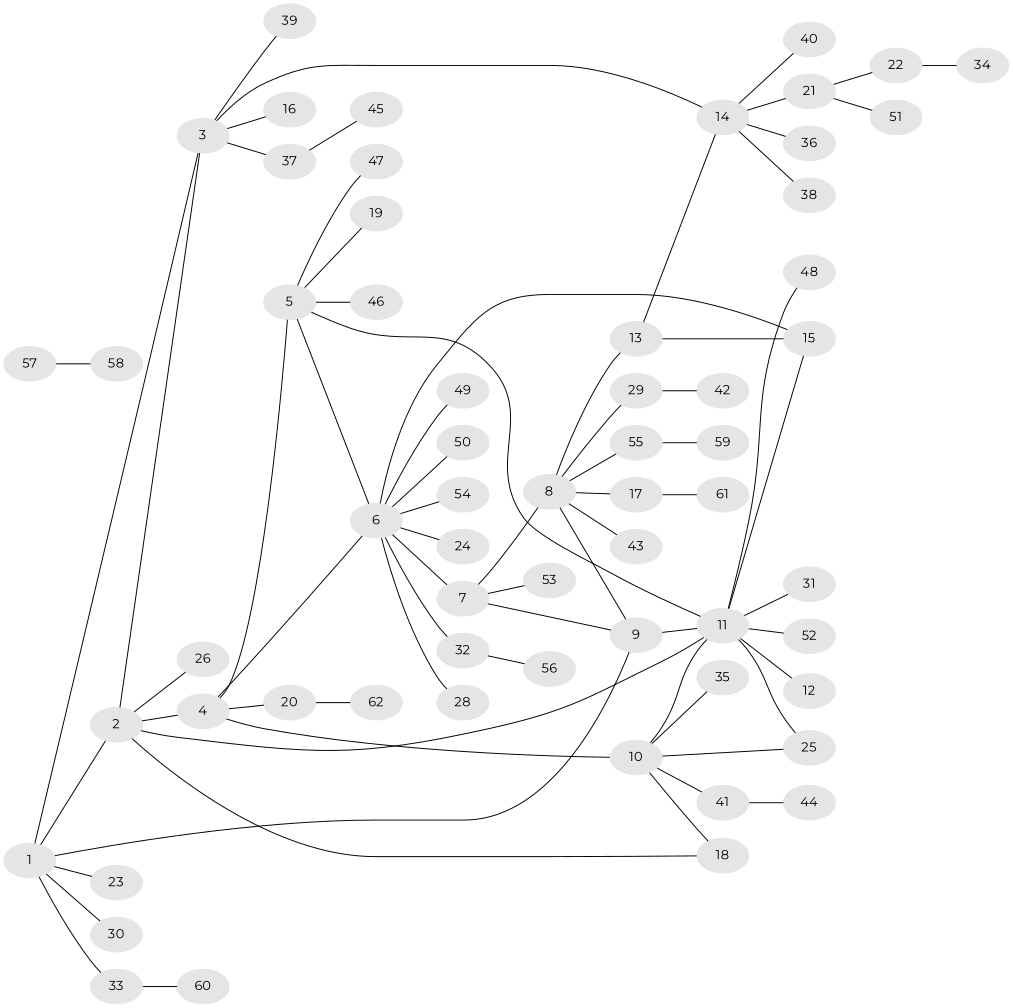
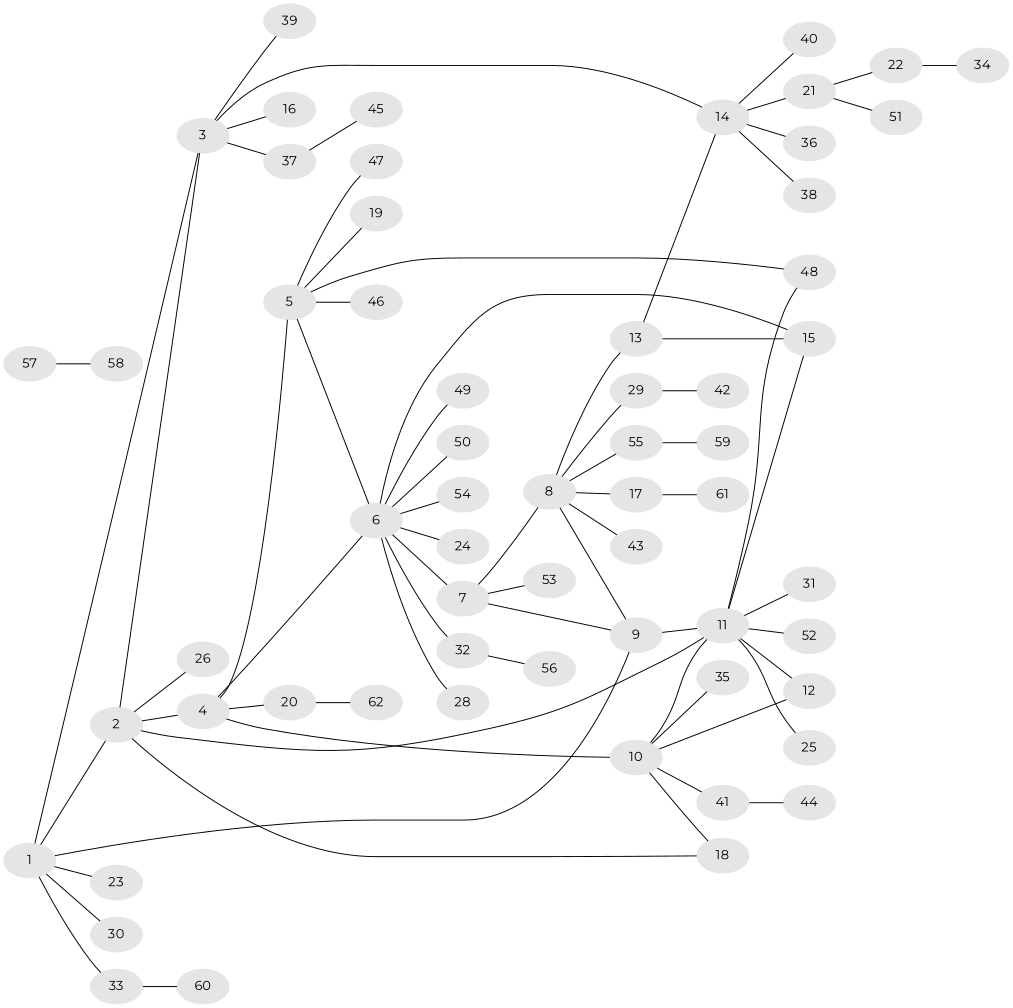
  graph {
    fontname=Montserrat
    rankdir=LR
    node [color=gray90 fontname=Montserrat style=filled]
    edge [fontname=Montserrat]
    1
    2
    3
    9
    23
    30
    33
    4
    11
    18
    26
    14
    16
    37
    39
    60
    5
    6
    10
    20
    48
    15
    12
    25
    31
    52
    21
    36
    38
    40
    45
    19
    46
    47
    7
    24
    28
    32
    49
    50
    54
    35
    41
    62
    8
    53
    56
    13
    17
    29
    43
    55
    61
    42
    59
    44
    22
    51
    34
    57
    58
    1 -- 2
    1 -- 3
    1 -- 9
    1 -- 23
    1 -- 30
    1 -- 33
    2 -- 3
    2 -- 4
    2 -- 11
    2 -- 18
    2 -- 26
    3 -- 14
    3 -- 16
    3 -- 37
    3 -- 39
    9 -- 11
    33 -- 60
    4 -- 5
    4 -- 6
    4 -- 10
    4 -- 20
    11 -- 48
    11 -- 15
    11 -- 12
    11 -- 25
    11 -- 31
    11 -- 52
    14 -- 21
    14 -- 36
    14 -- 38
    14 -- 40
    37 -- 45
    5 -- 6
-   5 -- 11
+   5 -- 48
    5 -- 19
    5 -- 46
    5 -- 47
    6 -- 15
    6 -- 7
    6 -- 24
    6 -- 28
    6 -- 32
    6 -- 49
    6 -- 50
    6 -- 54
    10 -- 11
    10 -- 18
-   10 -- 25
+   10 -- 12
    10 -- 35
    10 -- 41
    20 -- 62
    21 -- 22
    21 -- 51
    7 -- 9
    7 -- 8
    7 -- 53
    32 -- 56
    41 -- 44
    8 -- 9
    8 -- 13
    8 -- 17
    8 -- 29
    8 -- 43
    8 -- 55
    13 -- 14
    13 -- 15
    17 -- 61
    29 -- 42
    55 -- 59
    22 -- 34
    57 -- 58
  }
